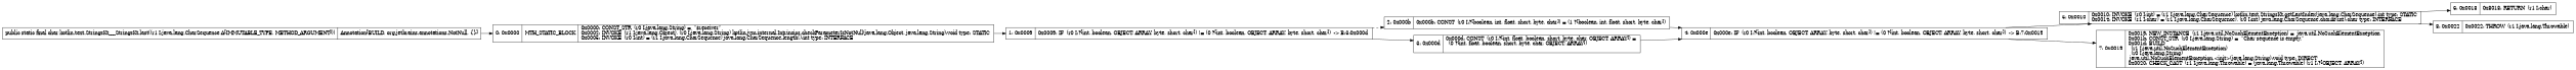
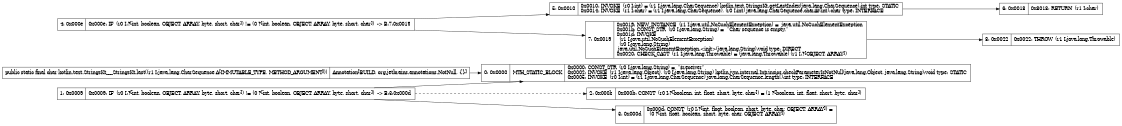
  digraph {
    rankdir=LR
    node [shape=record]
    n1 [label="{0\:\ 0x0000|MTH_STATIC_BLOCK\l|0x0000: CONST_STR  (r0 I:java.lang.String) =  \"$receiver\" \l0x0002: INVOKE  (r1 I:java.lang.Object), (r0 I:java.lang.String) kotlin.jvm.internal.Intrinsics.checkParameterIsNotNull(java.lang.Object, java.lang.String):void type: STATIC \l0x0005: INVOKE  (r0 I:int) = (r1 I:java.lang.CharSequence) java.lang.CharSequence.length():int type: INTERFACE \l}"]
    n2 [label="{1\:\ 0x0009|0x0009: IF  (r0 I:?[int, boolean, OBJECT, ARRAY, byte, short, char]) != (0 ?[int, boolean, OBJECT, ARRAY, byte, short, char])  \-\> B:3:0x000d \l}"]
    n3 [label="{2\:\ 0x000b|0x000b: CONST  (r0 I:?[boolean, int, float, short, byte, char]) = (1 ?[boolean, int, float, short, byte, char]) \l}"]
    n4 [label="{3\:\ 0x000d|0x000d: CONST  (r0 I:?[int, float, boolean, short, byte, char, OBJECT, ARRAY]) = \l  (0 ?[int, float, boolean, short, byte, char, OBJECT, ARRAY])\l \l}"]
    n5 [label="{4\:\ 0x000e|0x000e: IF  (r0 I:?[int, boolean, OBJECT, ARRAY, byte, short, char]) != (0 ?[int, boolean, OBJECT, ARRAY, byte, short, char])  \-\> B:7:0x0019 \l}"]
    n6 [label="{5\:\ 0x0010|0x0010: INVOKE  (r0 I:int) = (r1 I:java.lang.CharSequence) kotlin.text.StringsKt.getLastIndex(java.lang.CharSequence):int type: STATIC \l0x0014: INVOKE  (r1 I:char) = (r1 I:java.lang.CharSequence), (r0 I:int) java.lang.CharSequence.charAt(int):char type: INTERFACE \l}"]
-   n7 [label="{7\:\ 0x0019|0x0019: NEW_INSTANCE  (r1 I:java.util.NoSuchElementException) =  java.util.NoSuchElementException \l0x001b: CONST_STR  (r0 I:java.lang.String) =  \"Char sequence is empty.\" \l0x001d: BUILD  \l  (r1 I:java.util.NoSuchElementException)\l  (r0 I:java.lang.String)\l java.util.NoSuchElementException.\<init\>(java.lang.String):void type: DIRECT \l0x0020: CHECK_CAST  (r1 I:java.lang.Throwable) = (java.lang.Throwable) (r1 I:?[OBJECT, ARRAY]) \l}"]
+   n7 [label="{7\:\ 0x0019|0x0019: NEW_INSTANCE  (r1 I:java.util.NoSuchElementException) =  java.util.NoSuchElementException \l0x001b: CONST_STR  (r0 I:java.lang.String) =  \"Char sequence is empty.\" \l0x001d: INVOKE  \l  (r1 I:java.util.NoSuchElementException)\l  (r0 I:java.lang.String)\l java.util.NoSuchElementException.\<init\>(java.lang.String):void type: DIRECT \l0x0020: CHECK_CAST  (r1 I:java.lang.Throwable) = (java.lang.Throwable) (r1 I:?[OBJECT, ARRAY]) \l}"]
    n8 [label="{6\:\ 0x0018|0x8018: RETURN  (r1 I:char) \l}"]
    n9 [label="{8\:\ 0x0022|0x0022: THROW  (r1 I:java.lang.Throwable) \l}"]
    n10 [label="{public static final char kotlin.text.StringsKt___StringsKt.last((r1 I:java.lang.CharSequence A[IMMUTABLE_TYPE, METHOD_ARGUMENT]))  | Annotation[BUILD, org.jetbrains.annotations.NotNull, \{\}]\l}"]
-   n1 -> n2
+   n2 -> n1
    n2 -> n3 [style=dashed]
    n2 -> n4
-   n3 -> n5
-   n4 -> n5
    n5 -> n6 [style=solid]
    n5 -> n7
    n6 -> n8
-   n6 -> n9
+   n7 -> n9
    n10 -> n1
  }
